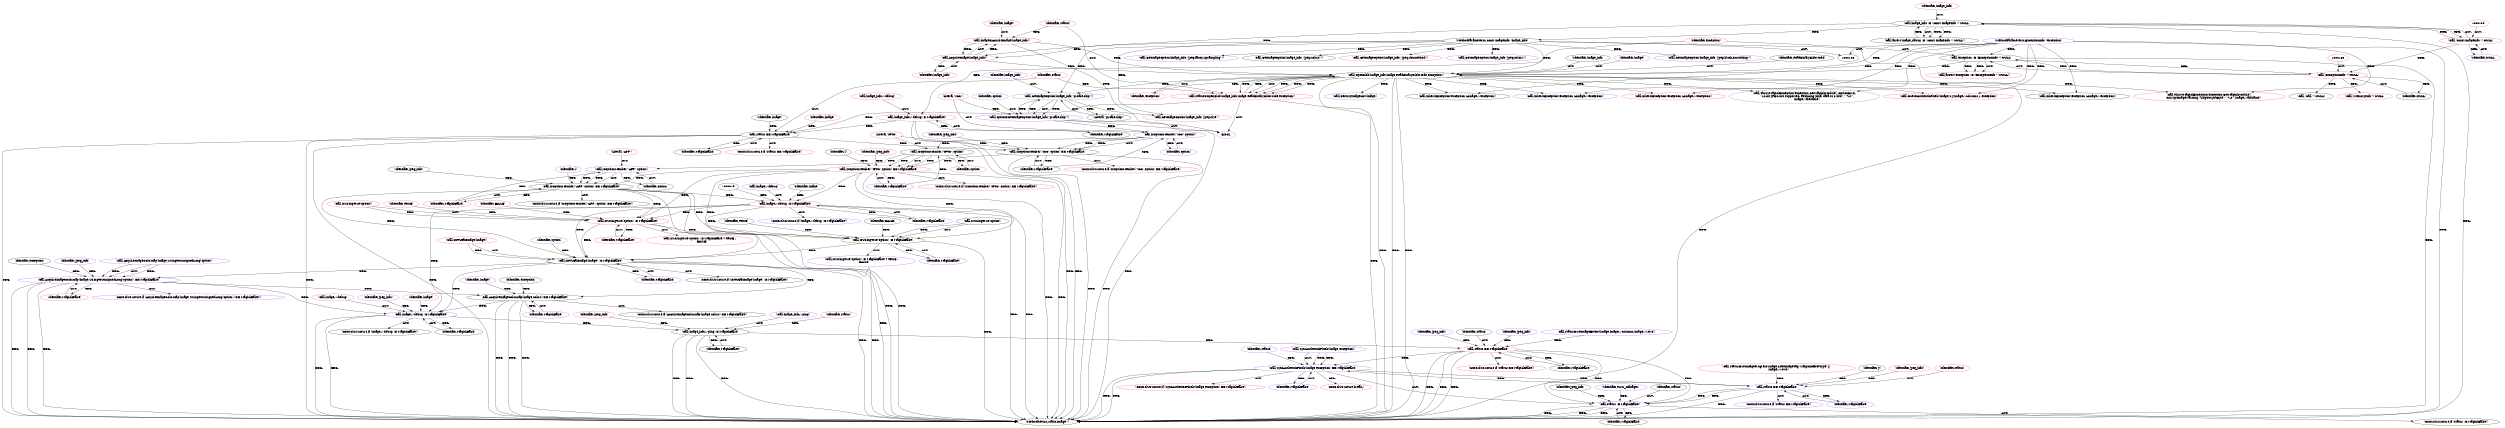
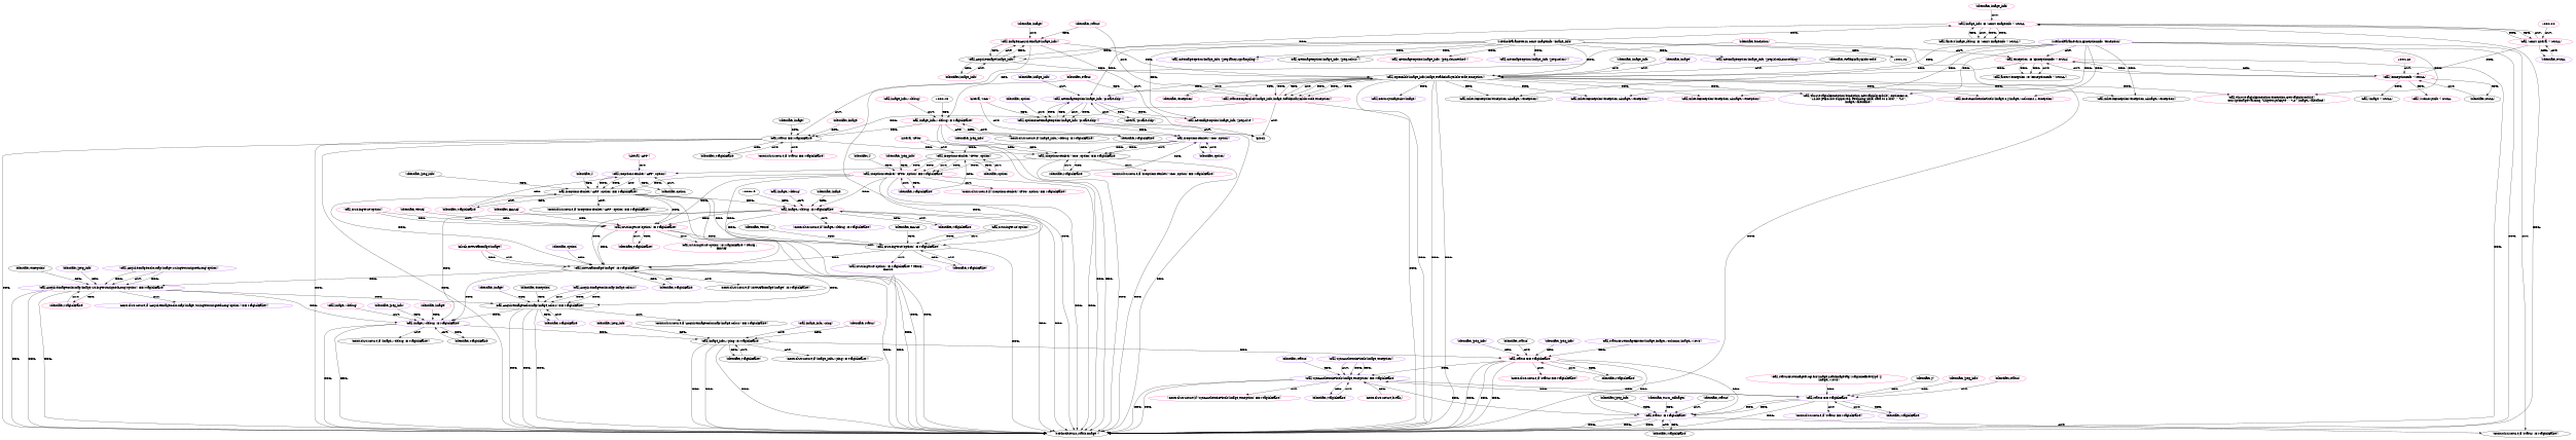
  digraph {
    node [color=deeppink]
    n1 [label="(Call,image->debug != MagickFalse)"]
    n2 [label="(Call,IsStringTrue(option) != MagickFalse)"]
    n3 [color=black label="(Call,IsStringTrue(option) != MagickFalse)"]
    n4 [color=black label="(Call,IsITUFaxImage(image) != MagickFalse)"]
    n5 [color=purple label="(Call,image->debug != MagickFalse)"]
    n6 [color=black label="(MethodReturn,static Image *)"]
    n7 [color=purple label="(ControlStructure,if (image->debug != MagickFalse))"]
    n8 [color=purple label="(Identifier,MagickFalse)"]
    n9 [label="(Call,IsStringTrue(option) != MagickFalse ? TRUE :\n      FALSE)"]
    n10 [label="(Identifier,MagickFalse)"]
    n11 [color=purple label="(Call,IsStringTrue(option) != MagickFalse ? TRUE :\n      FALSE)"]
    n12 [color=purple label="(Identifier,MagickFalse)"]
    n13 [color=purple label="(Call,AcquireImageColormap(image,StringToUnsignedLong(option)) == MagickFalse)"]
    n14 [color=black label="(Call,AcquireImageColormap(image,colors) == MagickFalse)"]
    n15 [color=purple label="(Identifier,MagickFalse)"]
    n16 [color=black label="(ControlStructure,if (IsITUFaxImage(image) != MagickFalse))"]
    n17 [color=black label="(Call,image_info->ping != MagickFalse)"]
    n18 [color=black label="(ControlStructure,if (image->debug != MagickFalse))"]
    n19 [color=black label="(Identifier,MagickFalse)"]
    n20 [color=black label="(Call,IsOptionMember(\"APP\",option) == MagickFalse)"]
    n21 [color=black label="(ControlStructure,if (IsOptionMember(\"APP\",option) == MagickFalse))"]
    n22 [label="(Identifier,MagickFalse)"]
    n23 [color=purple label="(Call,IsOptionMember(\"APP\",option))"]
    n24 [color=black label="(Identifier,option)"]
    n25 [color=black label="(Call,IsOptionMember(\"IPTC\",option))"]
    n26 [label="(Call,IsOptionMember(\"IPTC\",option) == MagickFalse)"]
    n27 [label="(Identifier,option)"]
    n28 [color=purple label="(Identifier,MagickFalse)"]
    n29 [label="(ControlStructure,if (IsOptionMember(\"IPTC\",option) == MagickFalse))"]
    n30 [color=purple label="(Call,IsOptionMember(\"ICC\",option))"]
    n31 [color=black label="(Call,IsOptionMember(\"ICC\",option) == MagickFalse)"]
    n32 [color=purple label="(Identifier,option)"]
    n33 [color=black label="(Identifier,MagickFalse)"]
    n34 [label="(ControlStructure,if (IsOptionMember(\"ICC\",option) == MagickFalse))"]
    n35 [color=purple label="(Call,option=GetImageOption(image_info,\"profile:skip\"))"]
    n36 [color=purple label="(Call,GetImageOption(image_info,\"profile:skip\"))"]
-   n37 [color=purple label="(Block,)"]
+   n37 [color=black label="(Block,)"]
    n38 [color=black label="(Literal,\"profile:skip\")"]
    n39 [label="(Call,GetImageOption(image_info,\"jpeg:size\"))"]
    n40 [color=black label="(Call,OpenBlob(image_info,image,ReadBinaryBlobMode,exception))"]
    n41 [label="(Call,status=OpenBlob(image_info,image,ReadBinaryBlobMode,exception))"]
    n42 [color=purple label="(Call,DestroyImageList(image))"]
    n43 [label="(Call,ThrowMagickException(exception,GetMagickModule(),\n          CorruptImageWarning,\"SkipToSyncByte\",\"`%s'\",image->filename))"]
    n44 [color=black label="(Call,InheritException(exception,&image->exception))"]
    n45 [color=purple label="(Call,InheritException(exception,&image->exception))"]
    n46 [color=purple label="(Call,ThrowMagickException(exception,GetMagickModule(),OptionError,\n      \"12-bit JPEG not supported. Reducing pixel data to 8 bits\",\"`%s'\",\n      image->filename))"]
    n47 [color=black label="(Call,InheritException(exception,&image->exception))"]
    n48 [label="(Identifier,exception)"]
    n49 [label="(Call,InheritException(exception,&image->exception))"]
    n50 [label="(Call,QueueAuthenticPixels(image,0,y,image->columns,1,exception))"]
    n51 [color=black label="(Call,status == MagickFalse)"]
-   n52 [label="(Call,AcquireImage(image_info))"]
+   n52 [color=black label="(Call,AcquireImage(image_info))"]
    n53 [label="(Call,image=AcquireImage(image_info))"]
    n54 [label="(Identifier,image_info)"]
-   n55 [color=black label="(Call,image_info != (const ImageInfo *) NULL)"]
-   n56 [label="(Call,(const ImageInfo *) NULL)"]
+   n55 [label="(Call,image_info != (const ImageInfo *) NULL)"]
+   n56 [label="(Call,(const Literal *) NULL)"]
    n57 [color=black label="(Call,assert(image_debug != (const ImageInfo *) NULL))"]
    n58 [label="(Call,(ExceptionInfo *) NULL)"]
    n59 [color=purple label="(Identifier,NULL)"]
    n60 [color=black label="(MethodParameterIn,const ImageInfo *image_info)"]
    n61 [color=purple label="(Call,GetImageOption(image_info,\"jpeg:block-smoothing\"))"]
    n62 [color=purple label="(Call,GetImageOption(image_info,\"jpeg:fancy-upsampling\"))"]
    n63 [color=black label="(Call,GetImageOption(image_info,\"jpeg:colors\"))"]
    n64 [label="(Call,GetImageOption(image_info,\"jpeg:dct-method\"))"]
    n65 [color=purple label="(Call,GetImageOption(image_info,\"jpeg:colors\"))"]
    1000108 [color=black]
-   n67 [color=black label="(Call,exception != (ExceptionInfo *) NULL)"]
-   n68 [color=black label="(Call,(Call *) NULL)"]
+   n67 [label="(Call,exception != (ExceptionInfo *) NULL)"]
+   n68 [color=black label="(Call,(Image *) NULL)"]
    n69 [label="(Call,(MemoryInfo *) NULL)"]
    n70 [color=black label="(Identifier,NULL)"]
-   n71 [label="(Call,assert(exception != (ExceptionInfo *) NULL))"]
+   n71 [color=black label="(Call,assert(exception != (ExceptionInfo *) NULL))"]
    n72 [color=purple label="(MethodParameterIn,ExceptionInfo *exception)"]
    n73 [color=purple label="(Call,SyncAuthenticPixels(image,exception))"]
    n74 [color=purple label="(Call,SyncAuthenticPixels(image,exception) == MagickFalse)"]
    n75 [label="(ControlStructure,if (status == MagickFalse))"]
    n76 [color=black label="(Identifier,MagickFalse)"]
    n77 [label="(Call,image_info->debug != MagickFalse)"]
+   n78 [color=black label="(ControlStructure,if (image_info->debug != MagickFalse))"]
    n79 [color=black label="(Identifier,MagickFalse)"]
    n80 [color=purple label="(ControlStructure,if (AcquireImageColormap(image,StringToUnsignedLong(option)) == MagickFalse))"]
    n81 [label="(Identifier,MagickFalse)"]
    n82 [color=purple label="(Identifier,MagickFalse)"]
    n83 [color=black label="(ControlStructure,if (AcquireImageColormap(image,colors) == MagickFalse))"]
    n84 [label="(Call,status == MagickFalse)"]
+   n85 [color=black label="(ControlStructure,if (image_info->ping != MagickFalse))"]
    n86 [color=black label="(Identifier,MagickFalse)"]
    n87 [color=purple label="(Call,status != MagickFalse)"]
    n88 [label="(ControlStructure,if (status == MagickFalse))"]
    n89 [color=black label="(Identifier,MagickFalse)"]
    n90 [color=purple label="(Call,status == MagickFalse)"]
    n91 [label="(ControlStructure,if (SyncAuthenticPixels(image,exception) == MagickFalse))"]
    n92 [color=purple label="(Identifier,MagickFalse)"]
    n93 [color=black label="(ControlStructure,if (status != MagickFalse))"]
    n94 [color=black label="(Identifier,MagickFalse)"]
    n95 [color=purple label="(Identifier,MagickFalse)"]
    n96 [color=purple label="(ControlStructure,if (status == MagickFalse))"]
    n97 [label="(Identifier,image)"]
    n98 [color=purple label="(Identifier,image_info)"]
    n99 [color=purple label="(Call,image->debug)"]
-   n100 [label="(Call,IsITUFaxImage(image))"]
+   n100 [label="(Block,IsITUFaxImage(image))"]
    n101 [label="(Identifier,jpeg_info)"]
    n102 [label="(Call,image->debug)"]
    n103 [color=purple label="(Call,image_info->ping)"]
    n104 [color=black label="(Identifier,jpeg_info)"]
    n105 [label="(Literal,\"APP\")"]
    n106 [color=purple label="(Identifier,status)"]
    n107 [color=purple label="(Identifier,jpeg_info)"]
    n108 [color=purple label="(Identifier,jpeg_info)"]
    n109 [color=purple label="(Identifier,option)"]
+   n110 [color=purple label="(Call,AcquireImageColormap(image,colors))"]
    n111 [label="(Literal,\"ICC\")"]
    n112 [color=black label="(Identifier,image_info)"]
    n113 [label="(Identifier,status)"]
    n114 [color=purple label="(Identifier,image)"]
    n115 [color=black label="(Identifier,TRUE)"]
    n116 [color=purple label="(Identifier,option)"]
    n117 [color=black label="(Identifier,ReadBinaryBlobMode)"]
    n118 [label="(Identifier,status)"]
    n119 [label="(Literal,\"IPTC\")"]
    n120 [label="(Call,status=SetImageProgress(image,LoadImageTag,(MagickOffsetType) y,\n      image->rows))"]
    n121 [color=black label="(Identifier,status)"]
    n122 [label="(Call,IsStringTrue(option))"]
    n123 [color=purple label="(Identifier,jpeg_info)"]
    n124 [label="(Identifier,jpeg_info)"]
    n125 [label="(Identifier,exception)"]
    n126 [label="(Identifier,TRUE)"]
    n127 [label="(Identifier,FALSE)"]
    n128 [color=black label="(Identifier,image)"]
    n129 [color=purple label="(Identifier,image)"]
    n130 [label="(Call,image_info->debug)"]
    n131 [color=purple label="(Identifier,error_manager)"]
    n132 [color=purple label="(Identifier,jpeg_info)"]
    n133 [color=black label="(Identifier,FALSE)"]
    n134 [color=black label="(Identifier,exception)"]
    n135 [color=black label="(Identifier,status)"]
    n136 [color=black label="(Identifier,jpeg_info)"]
    n137 [color=black label="(Identifier,i)"]
    n138 [color=black label="(Identifier,exception)"]
    n139 [label="(Identifier,status)"]
    n140 [label="(Identifier,image)"]
    n141 [color=black label="(Identifier,y)"]
    n142 [color=purple label="(Identifier,jpeg_info)"]
    n143 [label="(Identifier,status)"]
    n144 [label="(Identifier,jpeg_info)"]
    n145 [color=purple label="(Call,AcquireImageColormap(image,StringToUnsignedLong(option)))"]
    n146 [label="(Identifier,image_info)"]
    n147 [label="(ControlStructure,break;)"]
    n148 [color=purple label="(Call,status=SetImageExtent(image,image->columns,image->rows))"]
    n149 [color=black label="(Identifier,image)"]
    n150 [label="(Identifier,image)"]
    n151 [color=black label="(Call,IsStringTrue(option))"]
    n152 [color=purple label="(Identifier,i)"]
    1000619 [color=black]
    1000133
    1000160
+   1000148 [color=black]
    n1 -> n2 [label="DDG: "]
    n1 -> n3 [label="DDG: "]
    n1 -> n4 [label="DDG: "]
    n1 -> n5 [label="DDG: "]
    n1 -> n6 [label="DDG: "]
    n1 -> n6 [label="DDG: "]
    n1 -> n7 [label="AST: "]
    n1 -> n8 [label="CFG: "]
    n2 -> n3 [label="DDG: "]
    n2 -> n4 [label="DDG: "]
    n2 -> n6 [label="DDG: "]
    n2 -> n9 [label="AST: "]
    n2 -> n10 [label="CFG: "]
    n3 -> n4 [label="DDG: "]
    n3 -> n6 [label="DDG: "]
    n3 -> n11 [label="AST: "]
    n3 -> n12 [label="CFG: "]
    n4 -> n5 [label="DDG: "]
    n4 -> n6 [label="DDG: "]
    n4 -> n6 [label="DDG: "]
    n4 -> n13 [label="DDG: "]
-   n4 -> n14 [label="CFG: "]
+   n4 -> n14 [label="DDG: "]
    n4 -> n15 [label="CFG: "]
    n4 -> n16 [label="AST: "]
    n5 -> n6 [label="DDG: "]
    n5 -> n6 [label="DDG: "]
    n5 -> n17 [label="DDG: "]
    n5 -> n18 [label="AST: "]
    n5 -> n19 [label="CFG: "]
    n8 -> n1 [label="AST: "]
    n10 -> n2 [label="AST: "]
    n12 -> n3 [label="AST: "]
    n13 -> n5 [label="DDG: "]
    n13 -> n6 [label="DDG: "]
    n13 -> n6 [label="DDG: "]
    n13 -> n6 [label="DDG: "]
    n13 -> n14 [label="DDG: "]
    n13 -> n80 [label="AST: "]
    n13 -> n81 [label="CFG: "]
    n14 -> n5 [label="DDG: "]
    n14 -> n6 [label="DDG: "]
    n14 -> n6 [label="DDG: "]
    n14 -> n6 [label="DDG: "]
    n14 -> n82 [label="CFG: "]
    n14 -> n83 [label="AST: "]
    n15 -> n4 [label="AST: "]
    n17 -> n6 [label="DDG: "]
    n17 -> n6 [label="DDG: "]
    n17 -> n6 [label="DDG: "]
    n17 -> n84 [label="DDG: "]
+   n17 -> n85 [label="AST: "]
    n17 -> n86 [label="CFG: "]
    n19 -> n5 [label="AST: "]
    n20 -> n1 [label="DDG: "]
    n20 -> n2 [label="DDG: "]
    n20 -> n3 [label="DDG: "]
    n20 -> n4 [label="DDG: "]
    n20 -> n6 [label="DDG: "]
    n20 -> n6 [label="DDG: "]
    n20 -> n21 [label="AST: "]
    n20 -> n22 [label="CFG: "]
    n22 -> n20 [label="AST: "]
    n22 -> n23 [label="CFG: "]
    n23 -> n20 [label="AST: "]
    n23 -> n20 [label="DDG: "]
    n23 -> n20 [label="DDG: "]
    n23 -> n24 [label="CFG: "]
    n24 -> n23 [label="AST: "]
    n25 -> n23 [label="DDG: "]
    n25 -> n26 [label="AST: "]
    n25 -> n26 [label="DDG: "]
    n25 -> n26 [label="DDG: "]
    n25 -> n27 [label="CFG: "]
    n26 -> n1 [label="DDG: "]
    n26 -> n2 [label="DDG: "]
    n26 -> n3 [label="DDG: "]
    n26 -> n4 [label="DDG: "]
    n26 -> n6 [label="DDG: "]
    n26 -> n6 [label="DDG: "]
    n26 -> n20 [label="DDG: "]
    n26 -> n28 [label="CFG: "]
    n26 -> n29 [label="AST: "]
    n27 -> n25 [label="AST: "]
    n28 -> n25 [label="CFG: "]
    n28 -> n26 [label="AST: "]
    n30 -> n25 [label="DDG: "]
    n30 -> n31 [label="AST: "]
    n30 -> n31 [label="DDG: "]
    n30 -> n31 [label="DDG: "]
    n30 -> n32 [label="CFG: "]
    n31 -> n6 [label="DDG: "]
    n31 -> n6 [label="DDG: "]
    n31 -> n26 [label="DDG: "]
    n31 -> n33 [label="CFG: "]
    n31 -> n34 [label="AST: "]
    n32 -> n30 [label="AST: "]
    n33 -> n30 [label="CFG: "]
    n33 -> n31 [label="AST: "]
    n35 -> n6 [label="DDG: "]
    n35 -> n30 [label="DDG: "]
    n35 -> n36 [label="CFG: "]
    n35 -> n37 [label="AST: "]
    n36 -> n35 [label="AST: "]
    n36 -> n35 [label="DDG: "]
    n36 -> n35 [label="DDG: "]
    n36 -> n38 [label="CFG: "]
    n36 -> n39 [label="DDG: "]
    n38 -> n36 [label="AST: "]
    n40 -> n6 [label="DDG: "]
    n40 -> n6 [label="DDG: "]
    n40 -> n6 [label="DDG: "]
    n40 -> n36 [label="DDG: "]
    n40 -> n41 [label="AST: "]
    n40 -> n41 [label="DDG: "]
    n40 -> n41 [label="DDG: "]
    n40 -> n41 [label="DDG: "]
    n40 -> n41 [label="DDG: "]
    n40 -> n42 [label="DDG: "]
    n40 -> n43 [label="DDG: "]
    n40 -> n44 [label="DDG: "]
    n40 -> n45 [label="DDG: "]
    n40 -> n46 [label="DDG: "]
    n40 -> n47 [label="DDG: "]
    n40 -> n48 [label="CFG: "]
    n40 -> n49 [label="DDG: "]
    n40 -> n50 [label="DDG: "]
    n41 -> n6 [label="DDG: "]
    n41 -> n37 [label="AST: "]
    n41 -> n40 [label="CFG: "]
    n41 -> n51 [label="DDG: "]
    n48 -> n40 [label="AST: "]
    n51 -> n6 [label="DDG: "]
    n51 -> n6 [label="DDG: "]
    n51 -> n6 [label="DDG: "]
    n51 -> n31 [label="DDG: "]
    n51 -> n75 [label="AST: "]
    n51 -> n76 [label="CFG: "]
    n52 -> n40 [label="DDG: "]
    n52 -> n53 [label="AST: "]
    n52 -> n53 [label="DDG: "]
    n52 -> n54 [label="CFG: "]
-   n53 -> n37 [label="DDG: "]
+   n53 -> n6 [label="DDG: "]
+   n53 -> n37 [label="AST: "]
    n53 -> n40 [label="DDG: "]
-   n53 -> n52 [label="DDG: "]
+   n53 -> n52 [label="CFG: "]
    n54 -> n52 [label="AST: "]
    n55 -> n6 [label="DDG: "]
    n55 -> n52 [label="DDG: "]
    n55 -> n56 [label="CFG: "]
    n55 -> n57 [label="AST: "]
    n55 -> n57 [label="DDG: "]
    n55 -> n57 [label="DDG: "]
    n56 -> n55 [label="AST: "]
    n56 -> n55 [label="DDG: "]
    n56 -> n58 [label="DDG: "]
    n56 -> n59 [label="CFG: "]
    n57 -> n55 [label="CFG: "]
    n58 -> n67 [label="AST: "]
    n58 -> n67 [label="DDG: "]
    n58 -> n68 [label="DDG: "]
    n58 -> n69 [label="CFG: "]
    n58 -> n70 [label="CFG: "]
    n59 -> n56 [label="AST: "]
    n60 -> n6 [label="DDG: "]
    n60 -> n36 [label="DDG: "]
    n60 -> n39 [label="DDG: "]
    n60 -> n40 [label="DDG: "]
-   n60 -> n52 [label="CFG: "]
-   n55 -> n60 [label="DDG: "]
+   n60 -> n52 [label="DDG: "]
+   n60 -> n55 [label="DDG: "]
    n60 -> n61 [label="DDG: "]
    n60 -> n62 [label="DDG: "]
    n60 -> n63 [label="DDG: "]
    n60 -> n64 [label="DDG: "]
    n60 -> n65 [label="DDG: "]
-   n60 -> 1000108 [label="AST: "]
+   n60 -> 1000108 [label="CFG: "]
    n67 -> n6 [label="DDG: "]
    n67 -> n40 [label="DDG: "]
    n67 -> n58 [label="CFG: "]
    n67 -> n71 [label="AST: "]
    n67 -> n71 [label="DDG: "]
    n67 -> n71 [label="DDG: "]
    n70 -> n58 [label="AST: "]
    n72 -> n6 [label="DDG: "]
    n72 -> n40 [label="DDG: "]
    n72 -> n43 [label="DDG: "]
    n72 -> n44 [label="DDG: "]
    n72 -> n45 [label="DDG: "]
    n72 -> n46 [label="DDG: "]
    n72 -> n47 [label="DDG: "]
    n72 -> n49 [label="DDG: "]
    n72 -> n50 [label="DDG: "]
-   n72 -> 1000108 [label="AST: "]
-   n72 -> n67 [label="DDG: "]
+   n72 -> n93 [label="AST: "]
+   n72 -> n67 [label="AST: "]
    n73 -> n74 [label="AST: "]
    n73 -> n74 [label="DDG: "]
    n73 -> n74 [label="DDG: "]
    n74 -> n6 [label="DDG: "]
    n74 -> n6 [label="DDG: "]
-   n74 -> n87 [label="AST: "]
+   n74 -> n87 [label="DDG: "]
    n74 -> n90 [label="DDG: "]
    n74 -> n91 [label="AST: "]
    n74 -> n92 [label="CFG: "]
    n76 -> n51 [label="AST: "]
    n77 -> n6 [label="DDG: "]
    n77 -> n6 [label="DDG: "]
    n77 -> n51 [label="DDG: "]
+   n77 -> n78 [label="AST: "]
    n77 -> n79 [label="CFG: "]
    n79 -> n77 [label="AST: "]
    n81 -> n13 [label="AST: "]
    n82 -> n14 [label="AST: "]
    n84 -> n6 [label="DDG: "]
    n84 -> n6 [label="DDG: "]
    n84 -> n6 [label="DDG: "]
    n84 -> n74 [label="DDG: "]
    n84 -> n87 [label="DDG: "]
    n84 -> n87 [label="DDG: "]
    n84 -> n88 [label="AST: "]
    n84 -> n89 [label="CFG: "]
    n86 -> n17 [label="AST: "]
    n87 -> n6 [label="DDG: "]
    n87 -> n6 [label="DDG: "]
    n87 -> n6 [label="DDG: "]
    n87 -> n93 [label="AST: "]
    n87 -> n94 [label="CFG: "]
    n89 -> n84 [label="AST: "]
    n90 -> n6 [label="DDG: "]
    n90 -> n74 [label="DDG: "]
    n90 -> n87 [label="DDG: "]
    n90 -> n87 [label="DDG: "]
    n90 -> n95 [label="CFG: "]
    n90 -> n96 [label="AST: "]
    n92 -> n74 [label="AST: "]
    n94 -> n87 [label="AST: "]
    n95 -> n90 [label="AST: "]
    n97 -> n53 [label="AST: "]
    n98 -> n36 [label="AST: "]
    n99 -> n1 [label="AST: "]
    n100 -> n4 [label="AST: "]
    n100 -> n4 [label="DDG: "]
    n101 -> n26 [label="CFG: "]
    n102 -> n5 [label="AST: "]
    n103 -> n17 [label="AST: "]
    n104 -> n87 [label="CFG: "]
    n105 -> n23 [label="AST: "]
    n106 -> n74 [label="CFG: "]
    n107 -> n31 [label="CFG: "]
    n108 -> n84 [label="CFG: "]
    n109 -> n35 [label="AST: "]
+   n110 -> n14 [label="AST: "]
+   n110 -> n14 [label="DDG: "]
+   n110 -> n14 [label="DDG: "]
    n111 -> n30 [label="AST: "]
    n111 -> n35 [label="CFG: "]
    n112 -> n40 [label="AST: "]
    n113 -> n17 [label="CFG: "]
    n114 -> n40 [label="AST: "]
    n115 -> n3 [label="CFG: "]
    n116 -> n4 [label="CFG: "]
    n117 -> n40 [label="AST: "]
    n118 -> n90 [label="AST: "]
    n119 -> n25 [label="AST: "]
    n119 -> n31 [label="CFG: "]
    n120 -> n90 [label="DDG: "]
    n121 -> n84 [label="AST: "]
    n122 -> n2 [label="AST: "]
    n122 -> n2 [label="DDG: "]
    n123 -> n5 [label="CFG: "]
    n124 -> n17 [label="CFG: "]
    n125 -> n67 [label="AST: "]
    n125 -> n77 [label="CFG: "]
    n126 -> n2 [label="CFG: "]
    n127 -> n2 [label="CFG: "]
    n128 -> n51 [label="CFG: "]
    n129 -> n14 [label="CFG: "]
    n130 -> n77 [label="AST: "]
    n131 -> n87 [label="CFG: "]
    n132 -> n84 [label="CFG: "]
    n133 -> n3 [label="CFG: "]
    n134 -> n14 [label="CFG: "]
    n135 -> n87 [label="AST: "]
    n136 -> n20 [label="CFG: "]
    n137 -> n26 [label="CFG: "]
    n138 -> n13 [label="CFG: "]
    n139 -> n41 [label="CFG: "]
    n139 -> n51 [label="AST: "]
    n140 -> n5 [label="CFG: "]
    n141 -> n90 [label="CFG: "]
    n142 -> n13 [label="CFG: "]
    n143 -> n41 [label="AST: "]
    n143 -> n53 [label="CFG: "]
    n144 -> n90 [label="CFG: "]
    n145 -> n13 [label="AST: "]
    n145 -> n13 [label="DDG: "]
    n145 -> n13 [label="DDG: "]
    n146 -> n55 [label="AST: "]
-   n74 -> n147 [label="CFG: "]
+   n147 -> n74 [label="CFG: "]
    n148 -> n84 [label="DDG: "]
    n149 -> n1 [label="CFG: "]
    n150 -> n51 [label="CFG: "]
    n151 -> n3 [label="AST: "]
    n151 -> n3 [label="DDG: "]
    n152 -> n20 [label="CFG: "]
    1000619 -> n1 [label="CFG: "]
    1000133 -> n56 [label="AST: "]
    1000160 -> n58 [label="AST: "]
+   1000148 -> n77 [label="CFG: "]
  }
